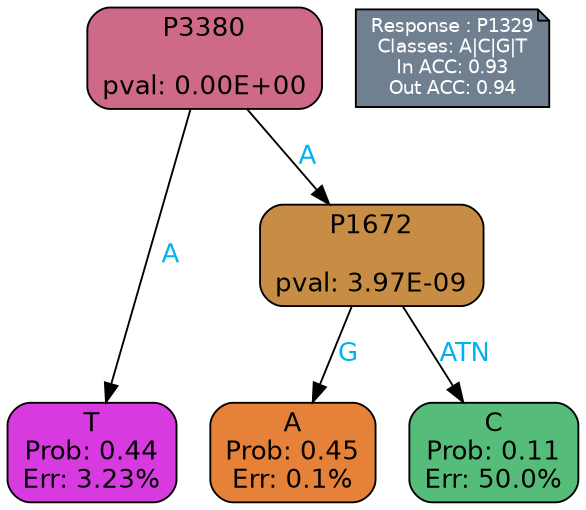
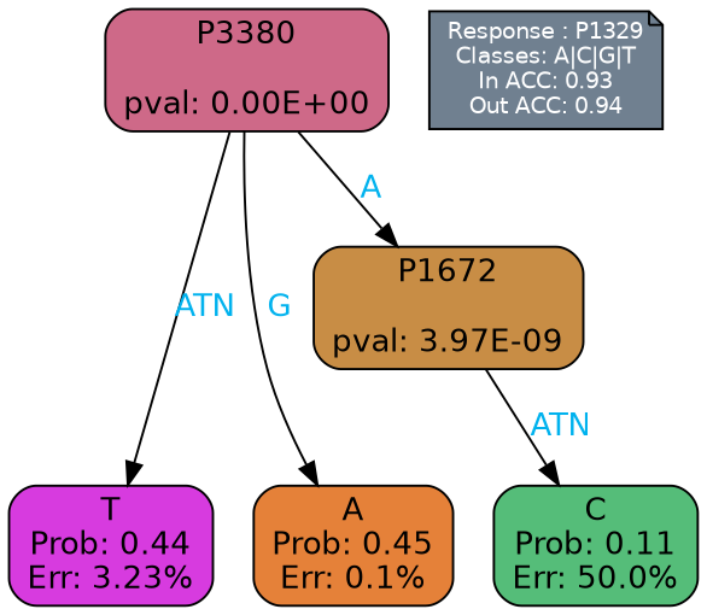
  digraph {
    fontname="DejaVu Sans"
    ranksep=equally
    splines=polylines
    node [color=black fontname="DejaVu Sans" shape=box style="filled, rounded"]
    edge [fontcolor=deepskyblue2 fontname="DejaVu Sans"]
    n1 [fillcolor="#d73bdf" label="T\nProb: 0.44\nErr: 3.23%"]
    n2 [fillcolor="#55bd79" label="C\nProb: 0.11\nErr: 50.0%"]
    n3 [fillcolor="#e58139" label="A\nProb: 0.45\nErr: 0.1%"]
    n4 [align=left fillcolor=slategray fontcolor=white fontsize=10 label="Response : P1329\nClasses: A|C|G|T\nIn ACC: 0.93\nOut ACC: 0.94\n" shape=note style=filled]
    n5 [fillcolor="#ce6988" label="P3380\n\npval: 0.00E+00"]
    n6 [fillcolor="#c88d45" label="P1672\n\npval: 3.97E-09"]
    subgraph sub_1 {
      rank=same
      n1
      n2
      n3
    }
    subgraph sub_2 {
      rank=same
      n4
      n5
    }
-   n5 -> n1 [label=A]
+   n5 -> n1 [label=ATN]
    n5 -> n6 [label=A]
    n6 -> n2 [label=ATN]
-   n6 -> n3 [label=G]
+   n5 -> n3 [label=G]
  }
